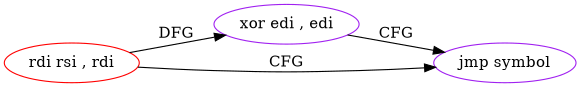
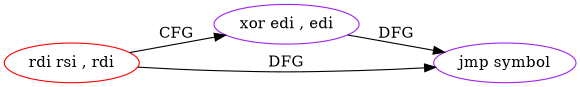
  digraph {
    rankdir=LR
    node [color=purple]
    n1 [color=red label="rdi rsi , rdi"]
    n2 [label="xor edi , edi"]
    n3 [label="jmp symbol"]
-   n1 -> n2 [label=DFG]
-   n1 -> n3 [label=CFG]
-   n2 -> n3 [label=CFG]
+   n1 -> n2 [label=CFG]
+   n1 -> n3 [label=DFG]
+   n2 -> n3 [label=DFG]
  }
